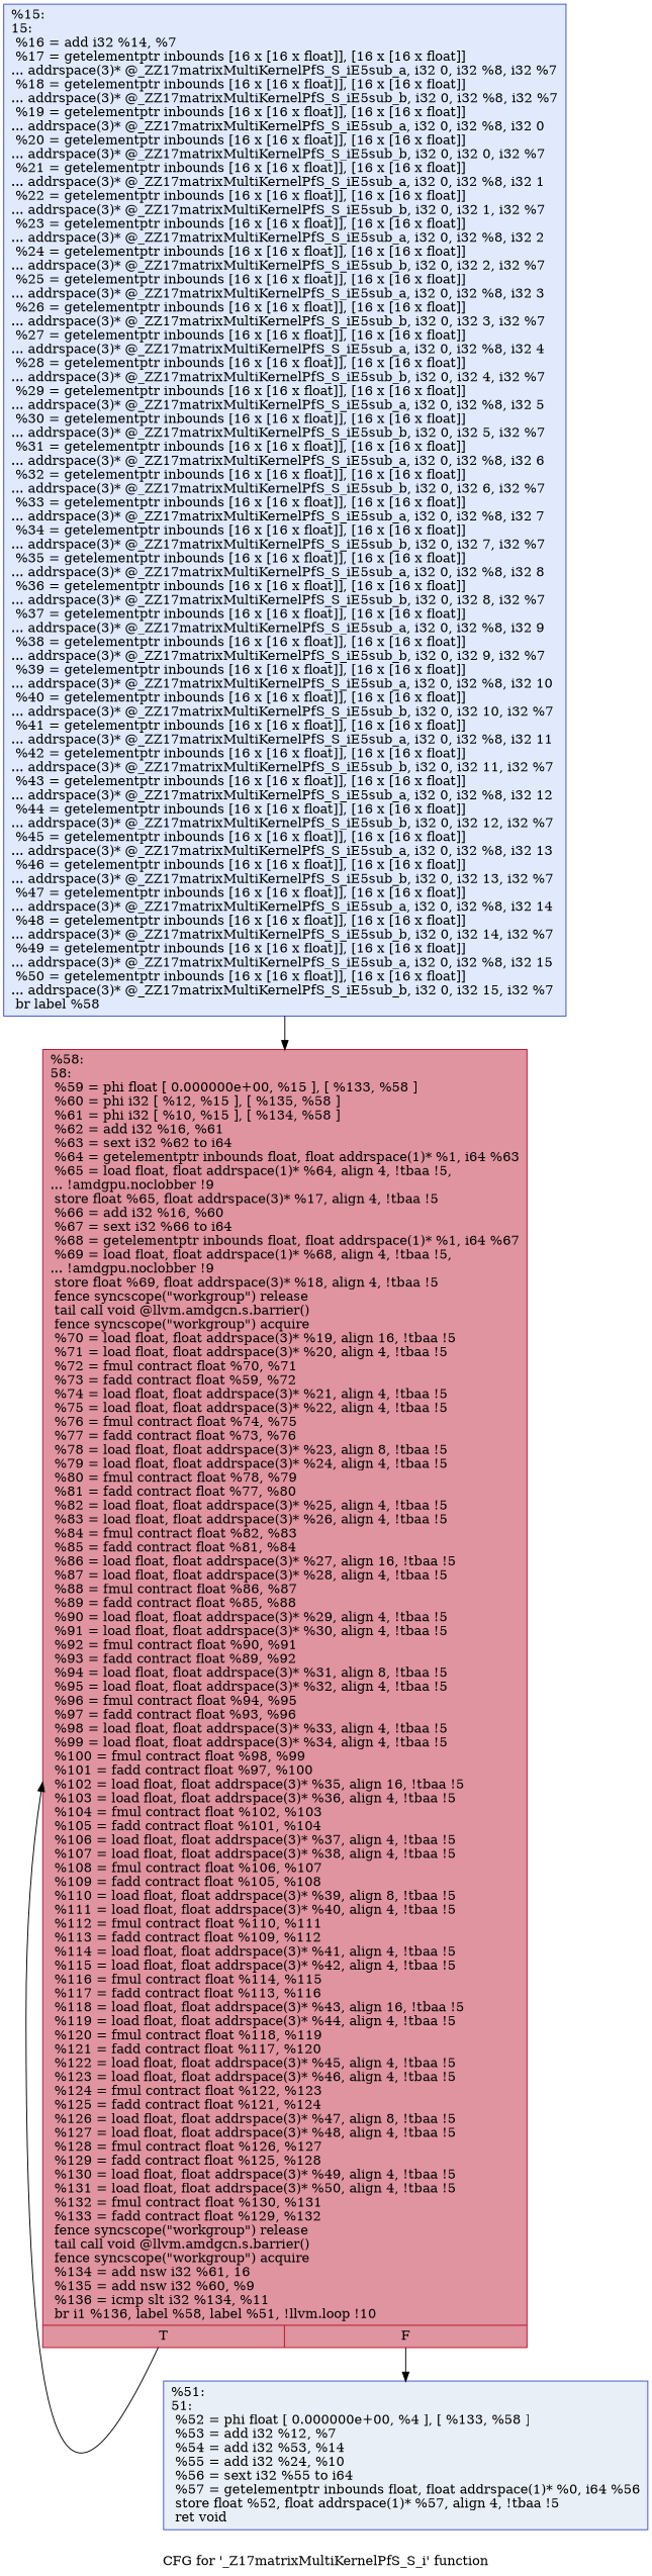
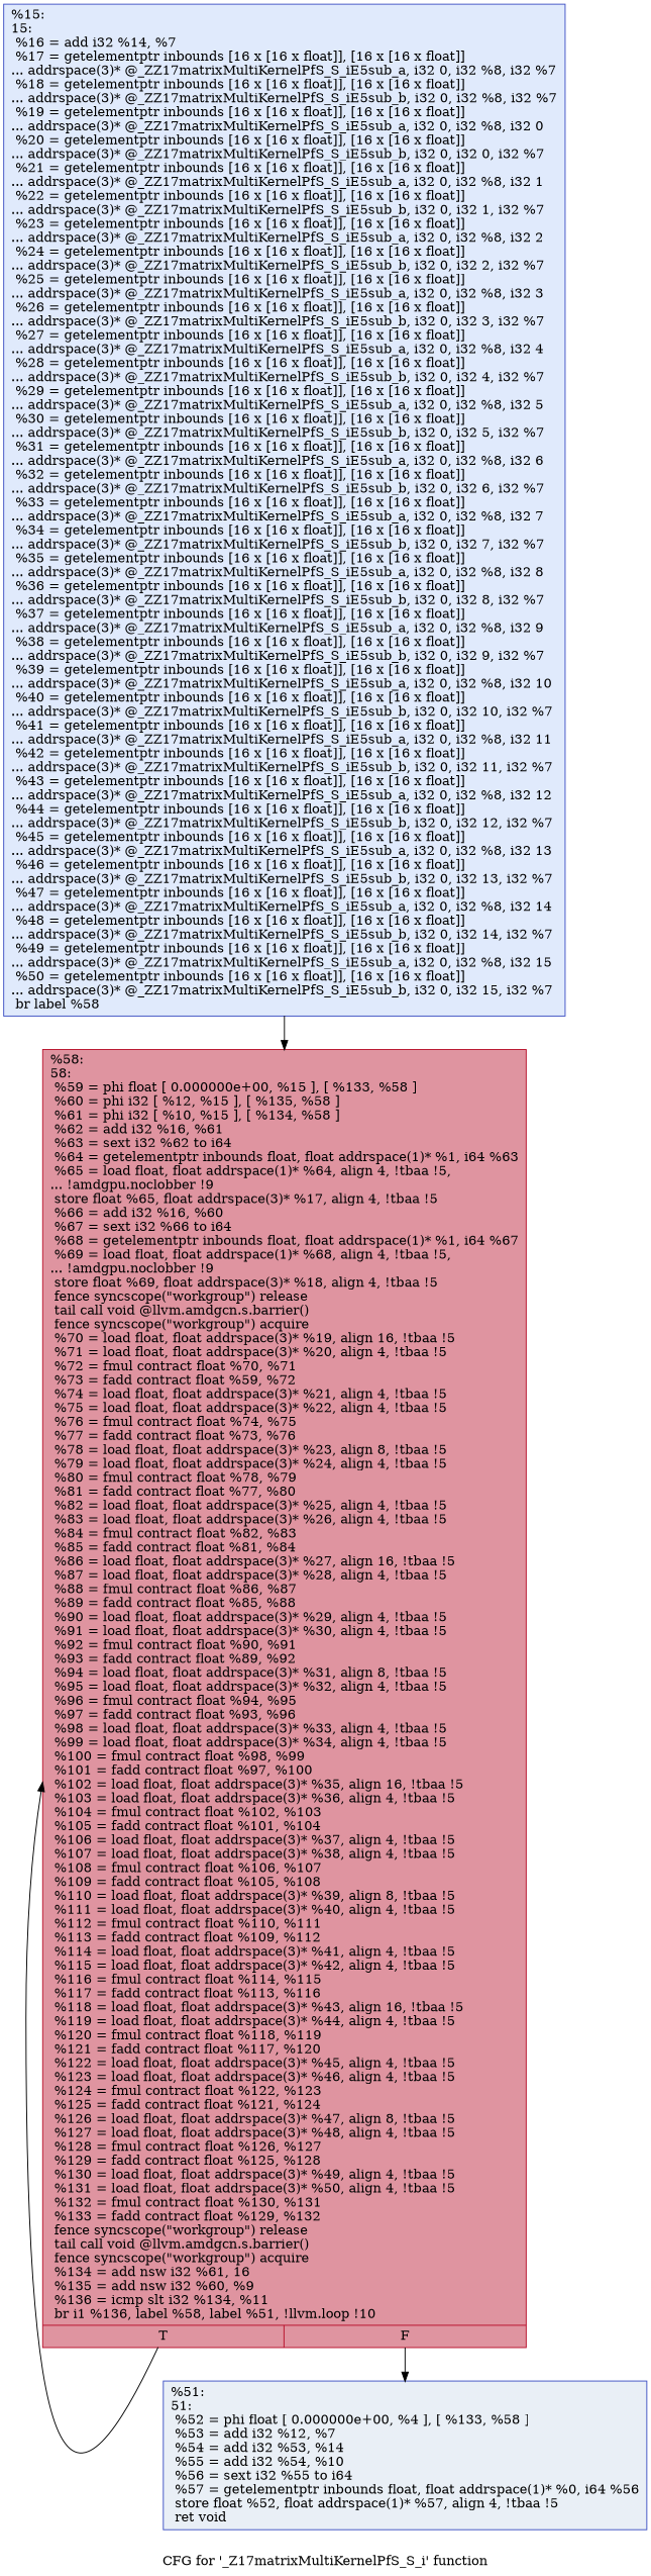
  digraph {
    label="CFG for '_Z17matrixMultiKernelPfS_S_i' function"
    node [color="#3d50c3ff" shape=record style=filled]
    edge [tailport=s0]
    n1 [fillcolor="#b9d0f970" label="{%15:\l15:                                               \l  %16 = add i32 %14, %7\l  %17 = getelementptr inbounds [16 x [16 x float]], [16 x [16 x float]]\l... addrspace(3)* @_ZZ17matrixMultiKernelPfS_S_iE5sub_a, i32 0, i32 %8, i32 %7\l  %18 = getelementptr inbounds [16 x [16 x float]], [16 x [16 x float]]\l... addrspace(3)* @_ZZ17matrixMultiKernelPfS_S_iE5sub_b, i32 0, i32 %8, i32 %7\l  %19 = getelementptr inbounds [16 x [16 x float]], [16 x [16 x float]]\l... addrspace(3)* @_ZZ17matrixMultiKernelPfS_S_iE5sub_a, i32 0, i32 %8, i32 0\l  %20 = getelementptr inbounds [16 x [16 x float]], [16 x [16 x float]]\l... addrspace(3)* @_ZZ17matrixMultiKernelPfS_S_iE5sub_b, i32 0, i32 0, i32 %7\l  %21 = getelementptr inbounds [16 x [16 x float]], [16 x [16 x float]]\l... addrspace(3)* @_ZZ17matrixMultiKernelPfS_S_iE5sub_a, i32 0, i32 %8, i32 1\l  %22 = getelementptr inbounds [16 x [16 x float]], [16 x [16 x float]]\l... addrspace(3)* @_ZZ17matrixMultiKernelPfS_S_iE5sub_b, i32 0, i32 1, i32 %7\l  %23 = getelementptr inbounds [16 x [16 x float]], [16 x [16 x float]]\l... addrspace(3)* @_ZZ17matrixMultiKernelPfS_S_iE5sub_a, i32 0, i32 %8, i32 2\l  %24 = getelementptr inbounds [16 x [16 x float]], [16 x [16 x float]]\l... addrspace(3)* @_ZZ17matrixMultiKernelPfS_S_iE5sub_b, i32 0, i32 2, i32 %7\l  %25 = getelementptr inbounds [16 x [16 x float]], [16 x [16 x float]]\l... addrspace(3)* @_ZZ17matrixMultiKernelPfS_S_iE5sub_a, i32 0, i32 %8, i32 3\l  %26 = getelementptr inbounds [16 x [16 x float]], [16 x [16 x float]]\l... addrspace(3)* @_ZZ17matrixMultiKernelPfS_S_iE5sub_b, i32 0, i32 3, i32 %7\l  %27 = getelementptr inbounds [16 x [16 x float]], [16 x [16 x float]]\l... addrspace(3)* @_ZZ17matrixMultiKernelPfS_S_iE5sub_a, i32 0, i32 %8, i32 4\l  %28 = getelementptr inbounds [16 x [16 x float]], [16 x [16 x float]]\l... addrspace(3)* @_ZZ17matrixMultiKernelPfS_S_iE5sub_b, i32 0, i32 4, i32 %7\l  %29 = getelementptr inbounds [16 x [16 x float]], [16 x [16 x float]]\l... addrspace(3)* @_ZZ17matrixMultiKernelPfS_S_iE5sub_a, i32 0, i32 %8, i32 5\l  %30 = getelementptr inbounds [16 x [16 x float]], [16 x [16 x float]]\l... addrspace(3)* @_ZZ17matrixMultiKernelPfS_S_iE5sub_b, i32 0, i32 5, i32 %7\l  %31 = getelementptr inbounds [16 x [16 x float]], [16 x [16 x float]]\l... addrspace(3)* @_ZZ17matrixMultiKernelPfS_S_iE5sub_a, i32 0, i32 %8, i32 6\l  %32 = getelementptr inbounds [16 x [16 x float]], [16 x [16 x float]]\l... addrspace(3)* @_ZZ17matrixMultiKernelPfS_S_iE5sub_b, i32 0, i32 6, i32 %7\l  %33 = getelementptr inbounds [16 x [16 x float]], [16 x [16 x float]]\l... addrspace(3)* @_ZZ17matrixMultiKernelPfS_S_iE5sub_a, i32 0, i32 %8, i32 7\l  %34 = getelementptr inbounds [16 x [16 x float]], [16 x [16 x float]]\l... addrspace(3)* @_ZZ17matrixMultiKernelPfS_S_iE5sub_b, i32 0, i32 7, i32 %7\l  %35 = getelementptr inbounds [16 x [16 x float]], [16 x [16 x float]]\l... addrspace(3)* @_ZZ17matrixMultiKernelPfS_S_iE5sub_a, i32 0, i32 %8, i32 8\l  %36 = getelementptr inbounds [16 x [16 x float]], [16 x [16 x float]]\l... addrspace(3)* @_ZZ17matrixMultiKernelPfS_S_iE5sub_b, i32 0, i32 8, i32 %7\l  %37 = getelementptr inbounds [16 x [16 x float]], [16 x [16 x float]]\l... addrspace(3)* @_ZZ17matrixMultiKernelPfS_S_iE5sub_a, i32 0, i32 %8, i32 9\l  %38 = getelementptr inbounds [16 x [16 x float]], [16 x [16 x float]]\l... addrspace(3)* @_ZZ17matrixMultiKernelPfS_S_iE5sub_b, i32 0, i32 9, i32 %7\l  %39 = getelementptr inbounds [16 x [16 x float]], [16 x [16 x float]]\l... addrspace(3)* @_ZZ17matrixMultiKernelPfS_S_iE5sub_a, i32 0, i32 %8, i32 10\l  %40 = getelementptr inbounds [16 x [16 x float]], [16 x [16 x float]]\l... addrspace(3)* @_ZZ17matrixMultiKernelPfS_S_iE5sub_b, i32 0, i32 10, i32 %7\l  %41 = getelementptr inbounds [16 x [16 x float]], [16 x [16 x float]]\l... addrspace(3)* @_ZZ17matrixMultiKernelPfS_S_iE5sub_a, i32 0, i32 %8, i32 11\l  %42 = getelementptr inbounds [16 x [16 x float]], [16 x [16 x float]]\l... addrspace(3)* @_ZZ17matrixMultiKernelPfS_S_iE5sub_b, i32 0, i32 11, i32 %7\l  %43 = getelementptr inbounds [16 x [16 x float]], [16 x [16 x float]]\l... addrspace(3)* @_ZZ17matrixMultiKernelPfS_S_iE5sub_a, i32 0, i32 %8, i32 12\l  %44 = getelementptr inbounds [16 x [16 x float]], [16 x [16 x float]]\l... addrspace(3)* @_ZZ17matrixMultiKernelPfS_S_iE5sub_b, i32 0, i32 12, i32 %7\l  %45 = getelementptr inbounds [16 x [16 x float]], [16 x [16 x float]]\l... addrspace(3)* @_ZZ17matrixMultiKernelPfS_S_iE5sub_a, i32 0, i32 %8, i32 13\l  %46 = getelementptr inbounds [16 x [16 x float]], [16 x [16 x float]]\l... addrspace(3)* @_ZZ17matrixMultiKernelPfS_S_iE5sub_b, i32 0, i32 13, i32 %7\l  %47 = getelementptr inbounds [16 x [16 x float]], [16 x [16 x float]]\l... addrspace(3)* @_ZZ17matrixMultiKernelPfS_S_iE5sub_a, i32 0, i32 %8, i32 14\l  %48 = getelementptr inbounds [16 x [16 x float]], [16 x [16 x float]]\l... addrspace(3)* @_ZZ17matrixMultiKernelPfS_S_iE5sub_b, i32 0, i32 14, i32 %7\l  %49 = getelementptr inbounds [16 x [16 x float]], [16 x [16 x float]]\l... addrspace(3)* @_ZZ17matrixMultiKernelPfS_S_iE5sub_a, i32 0, i32 %8, i32 15\l  %50 = getelementptr inbounds [16 x [16 x float]], [16 x [16 x float]]\l... addrspace(3)* @_ZZ17matrixMultiKernelPfS_S_iE5sub_b, i32 0, i32 15, i32 %7\l  br label %58\l}"]
    n2 [color="#b70d28ff" fillcolor="#b70d2870" label="{%58:\l58:                                               \l  %59 = phi float [ 0.000000e+00, %15 ], [ %133, %58 ]\l  %60 = phi i32 [ %12, %15 ], [ %135, %58 ]\l  %61 = phi i32 [ %10, %15 ], [ %134, %58 ]\l  %62 = add i32 %16, %61\l  %63 = sext i32 %62 to i64\l  %64 = getelementptr inbounds float, float addrspace(1)* %1, i64 %63\l  %65 = load float, float addrspace(1)* %64, align 4, !tbaa !5,\l... !amdgpu.noclobber !9\l  store float %65, float addrspace(3)* %17, align 4, !tbaa !5\l  %66 = add i32 %16, %60\l  %67 = sext i32 %66 to i64\l  %68 = getelementptr inbounds float, float addrspace(1)* %1, i64 %67\l  %69 = load float, float addrspace(1)* %68, align 4, !tbaa !5,\l... !amdgpu.noclobber !9\l  store float %69, float addrspace(3)* %18, align 4, !tbaa !5\l  fence syncscope(\"workgroup\") release\l  tail call void @llvm.amdgcn.s.barrier()\l  fence syncscope(\"workgroup\") acquire\l  %70 = load float, float addrspace(3)* %19, align 16, !tbaa !5\l  %71 = load float, float addrspace(3)* %20, align 4, !tbaa !5\l  %72 = fmul contract float %70, %71\l  %73 = fadd contract float %59, %72\l  %74 = load float, float addrspace(3)* %21, align 4, !tbaa !5\l  %75 = load float, float addrspace(3)* %22, align 4, !tbaa !5\l  %76 = fmul contract float %74, %75\l  %77 = fadd contract float %73, %76\l  %78 = load float, float addrspace(3)* %23, align 8, !tbaa !5\l  %79 = load float, float addrspace(3)* %24, align 4, !tbaa !5\l  %80 = fmul contract float %78, %79\l  %81 = fadd contract float %77, %80\l  %82 = load float, float addrspace(3)* %25, align 4, !tbaa !5\l  %83 = load float, float addrspace(3)* %26, align 4, !tbaa !5\l  %84 = fmul contract float %82, %83\l  %85 = fadd contract float %81, %84\l  %86 = load float, float addrspace(3)* %27, align 16, !tbaa !5\l  %87 = load float, float addrspace(3)* %28, align 4, !tbaa !5\l  %88 = fmul contract float %86, %87\l  %89 = fadd contract float %85, %88\l  %90 = load float, float addrspace(3)* %29, align 4, !tbaa !5\l  %91 = load float, float addrspace(3)* %30, align 4, !tbaa !5\l  %92 = fmul contract float %90, %91\l  %93 = fadd contract float %89, %92\l  %94 = load float, float addrspace(3)* %31, align 8, !tbaa !5\l  %95 = load float, float addrspace(3)* %32, align 4, !tbaa !5\l  %96 = fmul contract float %94, %95\l  %97 = fadd contract float %93, %96\l  %98 = load float, float addrspace(3)* %33, align 4, !tbaa !5\l  %99 = load float, float addrspace(3)* %34, align 4, !tbaa !5\l  %100 = fmul contract float %98, %99\l  %101 = fadd contract float %97, %100\l  %102 = load float, float addrspace(3)* %35, align 16, !tbaa !5\l  %103 = load float, float addrspace(3)* %36, align 4, !tbaa !5\l  %104 = fmul contract float %102, %103\l  %105 = fadd contract float %101, %104\l  %106 = load float, float addrspace(3)* %37, align 4, !tbaa !5\l  %107 = load float, float addrspace(3)* %38, align 4, !tbaa !5\l  %108 = fmul contract float %106, %107\l  %109 = fadd contract float %105, %108\l  %110 = load float, float addrspace(3)* %39, align 8, !tbaa !5\l  %111 = load float, float addrspace(3)* %40, align 4, !tbaa !5\l  %112 = fmul contract float %110, %111\l  %113 = fadd contract float %109, %112\l  %114 = load float, float addrspace(3)* %41, align 4, !tbaa !5\l  %115 = load float, float addrspace(3)* %42, align 4, !tbaa !5\l  %116 = fmul contract float %114, %115\l  %117 = fadd contract float %113, %116\l  %118 = load float, float addrspace(3)* %43, align 16, !tbaa !5\l  %119 = load float, float addrspace(3)* %44, align 4, !tbaa !5\l  %120 = fmul contract float %118, %119\l  %121 = fadd contract float %117, %120\l  %122 = load float, float addrspace(3)* %45, align 4, !tbaa !5\l  %123 = load float, float addrspace(3)* %46, align 4, !tbaa !5\l  %124 = fmul contract float %122, %123\l  %125 = fadd contract float %121, %124\l  %126 = load float, float addrspace(3)* %47, align 8, !tbaa !5\l  %127 = load float, float addrspace(3)* %48, align 4, !tbaa !5\l  %128 = fmul contract float %126, %127\l  %129 = fadd contract float %125, %128\l  %130 = load float, float addrspace(3)* %49, align 4, !tbaa !5\l  %131 = load float, float addrspace(3)* %50, align 4, !tbaa !5\l  %132 = fmul contract float %130, %131\l  %133 = fadd contract float %129, %132\l  fence syncscope(\"workgroup\") release\l  tail call void @llvm.amdgcn.s.barrier()\l  fence syncscope(\"workgroup\") acquire\l  %134 = add nsw i32 %61, 16\l  %135 = add nsw i32 %60, %9\l  %136 = icmp slt i32 %134, %11\l  br i1 %136, label %58, label %51, !llvm.loop !10\l|{<s0>T|<s1>F}}"]
-   n3 [fillcolor="#cedaeb70" label="{%51:\l51:                                               \l  %52 = phi float [ 0.000000e+00, %4 ], [ %133, %58 ]\l  %53 = add i32 %12, %7\l  %54 = add i32 %53, %14\l  %55 = add i32 %24, %10\l  %56 = sext i32 %55 to i64\l  %57 = getelementptr inbounds float, float addrspace(1)* %0, i64 %56\l  store float %52, float addrspace(1)* %57, align 4, !tbaa !5\l  ret void\l}"]
+   n3 [fillcolor="#cedaeb70" label="{%51:\l51:                                               \l  %52 = phi float [ 0.000000e+00, %4 ], [ %133, %58 ]\l  %53 = add i32 %12, %7\l  %54 = add i32 %53, %14\l  %55 = add i32 %54, %10\l  %56 = sext i32 %55 to i64\l  %57 = getelementptr inbounds float, float addrspace(1)* %0, i64 %56\l  store float %52, float addrspace(1)* %57, align 4, !tbaa !5\l  ret void\l}"]
    n1 -> n2
    n2 -> n2
    n2 -> n3 [tailport=s1]
  }
